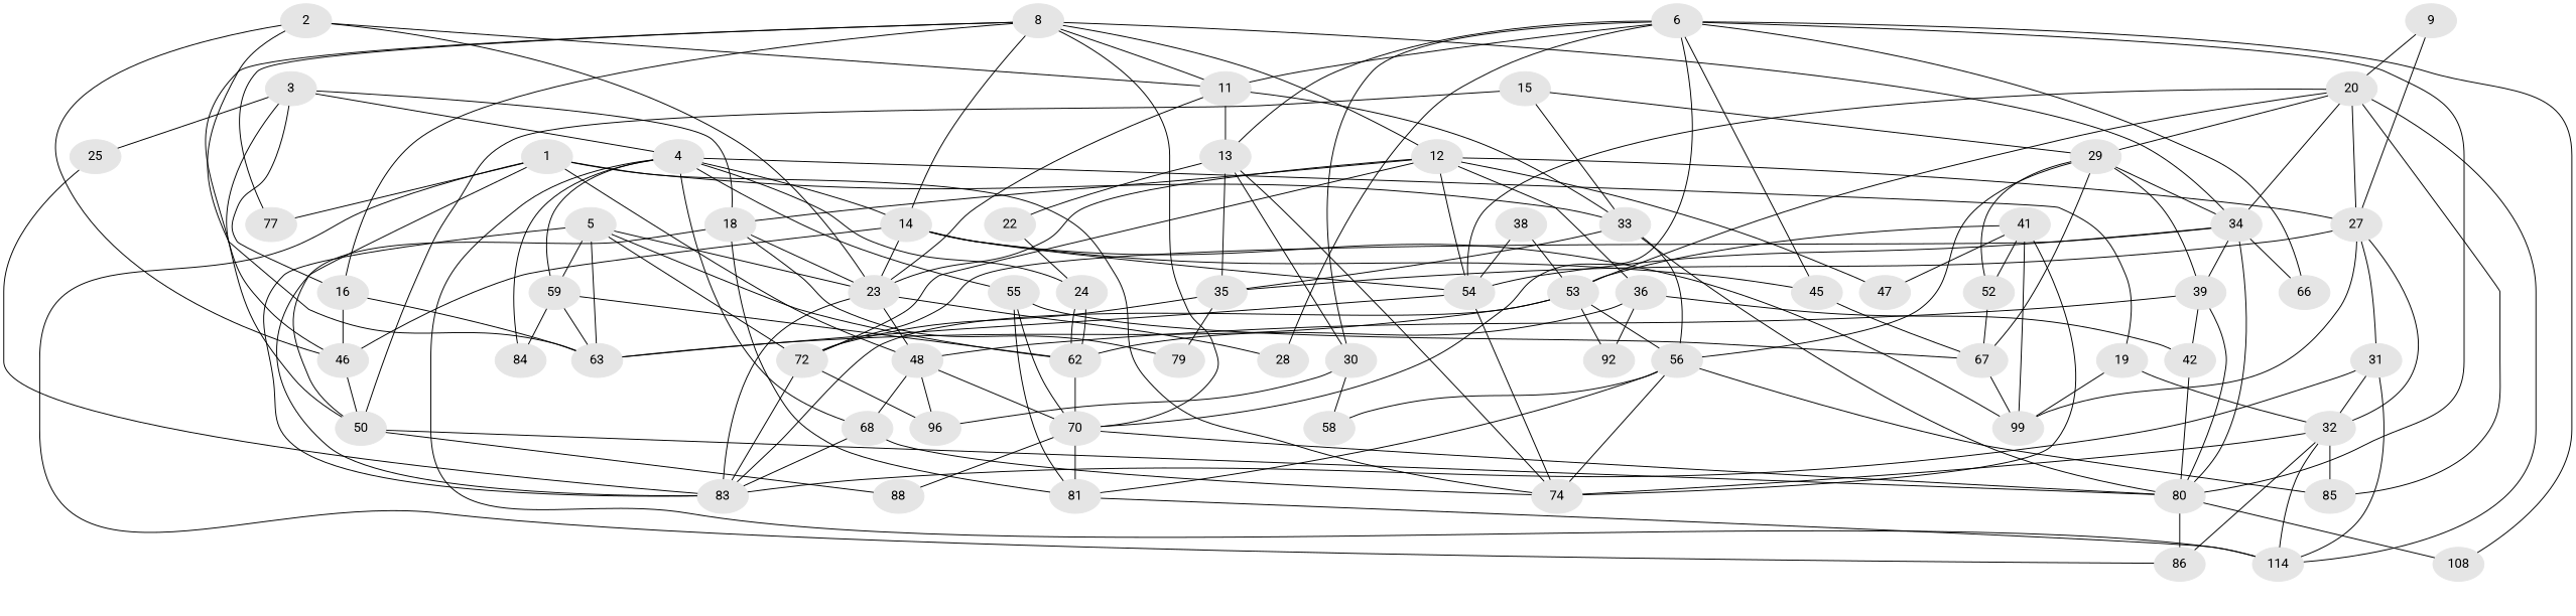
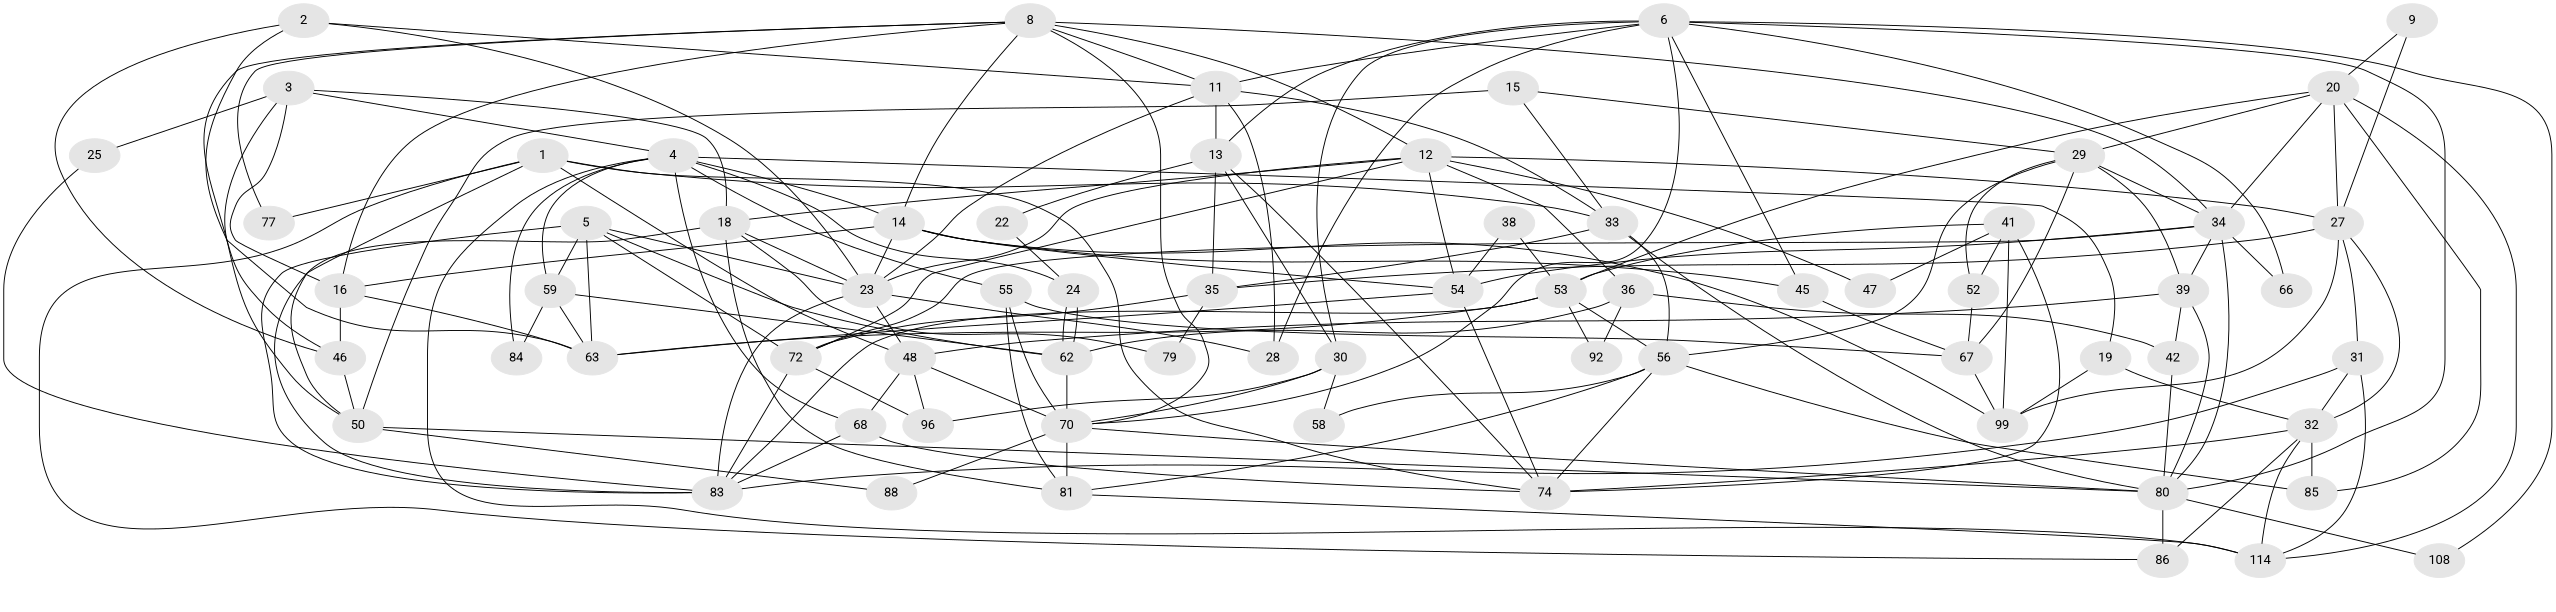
  graph {
    fontname=Roboto
    node [color=gray90 fontname=Roboto style=filled]
    edge [fontname=Roboto]
    1 [super="+7"]
    33 [super="+113"]
    48 [super="+110"]
    50 [super="+94"]
    74 [super="+106"]
    77
    86
    80 [super="+109"]
    35 [super="+105"]
    56 [super="+111"]
    68
    70 [super="+91"]
    96
    88
    11 [super="+89"]
    23 [super="+97"]
    13 [super="+73"]
    28 [super="+49"]
    2
    46
    63 [super="+100"]
    83 [super="+95"]
    3 [super="+93"]
    4 [super="+71"]
    16 [super="+40"]
    18 [super="+37"]
    25
    14 [super="+21"]
    19 [super="+99"]
    24
    55 [super="+82"]
    59 [super="+115"]
    84
    114
    79
    81 [super="+112"]
    45 [super="+103"]
    54 [super="+57"]
    n39 [label=99]
    32 [super="+76"]
    62
    67 [super="+98"]
    5 [super="+69"]
    72 [super="+116"]
    6 [super="+75"]
    30 [super="+101"]
    66
    108
    22
    58
    8 [super="+107"]
    12 [super="+61"]
    34 [super="+51"]
    27 [super="+43"]
    36 [super="+65"]
    47
    39 [super="+60"]
    20 [super="+78"]
    29 [super="+44"]
    53 [super="+64"]
    85
    9
    31
    92
    42
    52
    15
    38
    41 [super="+87"]
    1 -- 33
    1 -- 48
    1 -- 50
    1 -- 74
    1 -- 77
    1 -- 86
    33 -- 80
    33 -- 35
    33 -- 56
    48 -- 68
    48 -- 70
    48 -- 96
    50 -- 80
    50 -- 88
    80 -- 86
    80 -- 108
    35 -- 79
    35 -- 72
    56 -- 74
    56 -- 81
    56 -- 58
    56 -- 85
    68 -- 74
    68 -- 83
    70 -- 80
    70 -- 88
    70 -- 81
    11 -- 33
    11 -- 23
    11 -- 13
+   11 -- 28
    23 -- 48
    23 -- 28
    23 -- 83
    13 -- 74
    13 -- 35
    13 -- 30
    13 -- 22
    2 -- 11
    2 -- 23
    2 -- 46
    2 -- 63
    46 -- 50
    3 -- 50
    3 -- 4
    3 -- 16
    3 -- 18
    3 -- 25
    4 -- 68
    4 -- 14
    4 -- 19
    4 -- 24
    4 -- 55 [weight=2]
    4 -- 59
    4 -- 84
    4 -- 114
    16 -- 46
    16 -- 63
    18 -- 23
    18 -- 83
    18 -- 79
    18 -- 81
    25 -- 83
    14 -- 23
-   14 -- 46 [weight=2]
+   14 -- 16 [weight=2]
    14 -- 45
    14 -- 54
    14 -- n39
    19 -- n39
    19 -- 32
    24 -- 62
    24 -- 62
    55 -- 70
    55 -- 81
    55 -- 67
    59 -- 63
    59 -- 84
    59 -- 62
    81 -- 114
    45 -- 67
    54 -- 74
    54 -- 63
    32 -- 74
    32 -- 86
    32 -- 114
    32 -- 85
    62 -- 70
    67 -- n39
    5 -- 23
    5 -- 63
    5 -- 83
    5 -- 59
    5 -- 62
    5 -- 72
    72 -- 96
    72 -- 83
    6 -- 80
    6 -- 70
    6 -- 11
    6 -- 13
    6 -- 28
    6 -- 45
    6 -- 30
    6 -- 66
    6 -- 108
+   30 -- 70
    30 -- 96
    30 -- 58
    22 -- 24
    8 -- 77
    8 -- 70
    8 -- 11
    8 -- 46
    8 -- 16
    8 -- 14
    8 -- 12
    8 -- 34
    12 -- 23
    12 -- 18
    12 -- 54
    12 -- 72
    12 -- 27
    12 -- 36
    12 -- 47
    34 -- 80
    34 -- 54
    34 -- 72
    34 -- 66
    34 -- 39
    27 -- 35
    27 -- n39
    27 -- 32
    27 -- 31
    36 -- 62
    36 -- 92
    36 -- 42
    39 -- 48
    39 -- 80
    39 -- 42
    20 -- 114
-   20 -- 54
    20 -- 34
    20 -- 27
    20 -- 29
    20 -- 53
    20 -- 85
    29 -- 56
    29 -- 67
    29 -- 34
    29 -- 39 [weight=2]
    29 -- 52
    53 -- 56
    53 -- 63
    53 -- 83
    53 -- 92
    9 -- 27
    9 -- 20
    31 -- 83
    31 -- 114
    31 -- 32
    42 -- 80
    52 -- 67
    15 -- 33
    15 -- 50
    15 -- 29
    38 -- 54
    38 -- 53
    41 -- 74
    41 -- n39
    41 -- 47
    41 -- 53
    41 -- 52
  }
